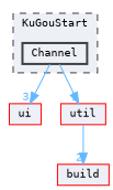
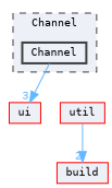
  digraph {
    compound=true
    fontname="DejaVu Sans Mono"
    node [color=red fillcolor="#edf0f7" fontname="DejaVu Sans Mono" fontsize=10 shape=box style=filled]
    edge [color=steelblue1 fontcolor=steelblue1 fontname="DejaVu Sans Mono" fontsize=10 labeldistance=1.5 labelfontname=Helvetica labelfontsize=10]
    n1 [color=grey25 height=0.2 label=Channel style="filled,bold" width=0.4]
    n2 [height=0.2 label=ui width=0.4]
    n3 [height=0.2 label=util width=0.4]
    n4 [height=0.2 label=build width=0.4]
    subgraph cluster_1 {
      bgcolor="#edf0f7"
      fontsize=10
-     label=KuGouStart
+     label=Channel
      pencolor=grey25
      style="filled,dashed"
      n1
    }
    n1 -> n2 [headlabel=3]
-   n1 -> n3 [headlabel=1]
    n3 -> n4 [headlabel=2]
  }
